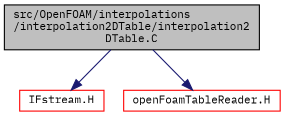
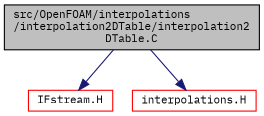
  digraph {
    fontname="IBM Plex Mono"
    node [color=red fontname="IBM Plex Mono" fontsize=10 shape=record]
    edge [color=midnightblue fontname="IBM Plex Mono" fontsize=10 labelfontname=Helvetica labelfontsize=10 style=solid]
    n1 [color=black fillcolor=grey75 fontcolor=black height=0.2 label="src/OpenFOAM/interpolations\l/interpolation2DTable/interpolation2\lDTable.C" style=filled width=0.4]
    n2 [height=0.2 label="IFstream.H" width=0.4]
-   n3 [height=0.2 label="openFoamTableReader.H" width=0.4]
+   n3 [height=0.2 label="interpolations.H" width=0.4]
    n1 -> n2
    n1 -> n3
  }
